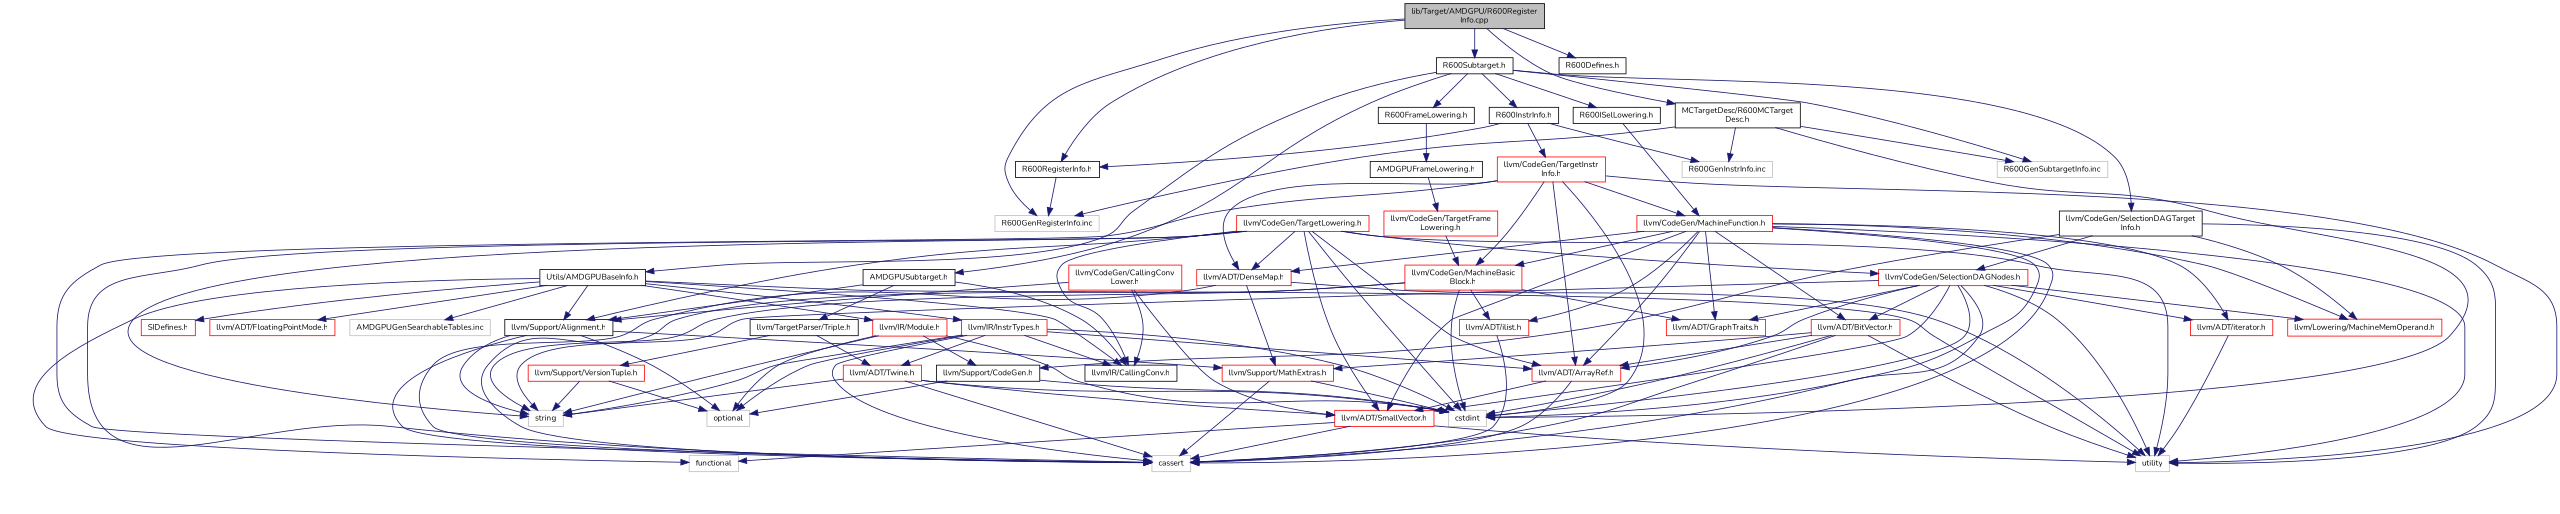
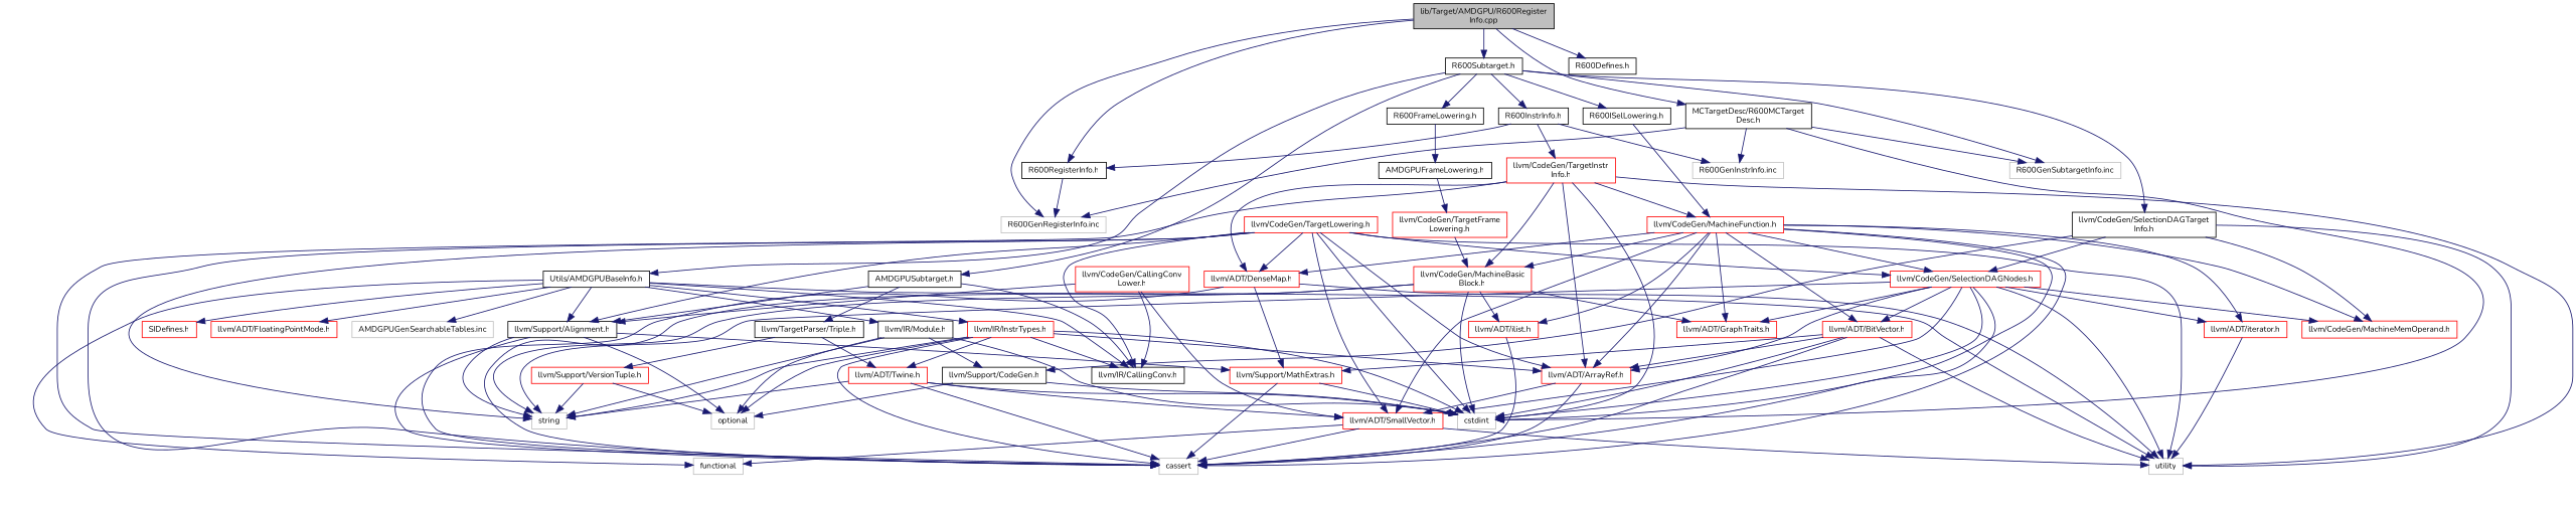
  digraph {
    fontname=Nunito
    node [color=red fontname=Nunito fontsize=10 shape=record]
    edge [color=midnightblue fontname=Nunito fontsize=10 labelfontname=Helvetica labelfontsize=10 style=solid]
    n1 [color=black fillcolor=grey75 fontcolor=black height=0.2 label="lib/Target/AMDGPU/R600Register\lInfo.cpp" style=filled width=0.4]
    n2 [color=black height=0.2 label="R600RegisterInfo.h" width=0.4]
    n3 [color=grey75 height=0.2 label="R600GenRegisterInfo.inc" width=0.4]
    n4 [color=black height=0.2 label="MCTargetDesc/R600MCTarget\lDesc.h" width=0.4]
    n5 [color=black height=0.2 label="R600Defines.h" width=0.4]
    n6 [color=black height=0.2 label="R600Subtarget.h" width=0.4]
    n7 [color=grey75 height=0.2 label=cstdint width=0.4]
    n8 [color=grey75 height=0.2 label="R600GenInstrInfo.inc" width=0.4]
    n9 [color=grey75 height=0.2 label="R600GenSubtargetInfo.inc" width=0.4]
    n10 [color=black height=0.2 label="AMDGPUSubtarget.h" width=0.4]
    n11 [color=black height=0.2 label="R600FrameLowering.h" width=0.4]
    n12 [color=black height=0.2 label="R600ISelLowering.h" width=0.4]
    n13 [color=black height=0.2 label="R600InstrInfo.h" width=0.4]
    n14 [color=black height=0.2 label="Utils/AMDGPUBaseInfo.h" width=0.4]
    n15 [color=black height=0.2 label="llvm/CodeGen/SelectionDAGTarget\lInfo.h" width=0.4]
    n16 [color=black height=0.2 label="llvm/IR/CallingConv.h" width=0.4]
    n17 [color=black height=0.2 label="llvm/Support/Alignment.h" width=0.4]
    n18 [color=black height=0.2 label="llvm/TargetParser/Triple.h" width=0.4]
    n19 [color=black height=0.2 label="AMDGPUFrameLowering.h" width=0.4]
    n20 [height=0.2 label="llvm/CodeGen/MachineFunction.h" width=0.4]
    n21 [height=0.2 label="llvm/CodeGen/TargetInstr\lInfo.h" width=0.4]
    n22 [color=grey75 height=0.2 label=functional width=0.4]
    n23 [color=grey75 height=0.2 label=utility width=0.4]
    n24 [height=0.2 label="SIDefines.h" width=0.4]
    n25 [height=0.2 label="llvm/ADT/FloatingPointMode.h" width=0.4]
    n26 [height=0.2 label="llvm/IR/InstrTypes.h" width=0.4]
-   n27 [height=0.2 label="llvm/IR/Module.h" width=0.4]
+   n27 [color=black height=0.2 label="llvm/IR/Module.h" width=0.4]
    n28 [color=grey75 height=0.2 label="AMDGPUGenSearchableTables.inc" width=0.4]
    n29 [height=0.2 label="llvm/CodeGen/SelectionDAGNodes.h" width=0.4]
-   n30 [height=0.2 label="llvm/Lowering/MachineMemOperand.h" width=0.4]
+   n30 [height=0.2 label="llvm/CodeGen/MachineMemOperand.h" width=0.4]
    n31 [color=black height=0.2 label="llvm/Support/CodeGen.h" width=0.4]
    n32 [height=0.2 label="llvm/Support/MathExtras.h" width=0.4]
    n33 [color=grey75 height=0.2 label=cassert width=0.4]
    n34 [color=grey75 height=0.2 label=optional width=0.4]
    n35 [color=grey75 height=0.2 label=string width=0.4]
    n36 [height=0.2 label="llvm/ADT/Twine.h" width=0.4]
    n37 [height=0.2 label="llvm/Support/VersionTuple.h" width=0.4]
    n38 [height=0.2 label="llvm/ADT/SmallVector.h" width=0.4]
    n39 [height=0.2 label="llvm/CodeGen/TargetFrame\lLowering.h" width=0.4]
    n40 [height=0.2 label="llvm/CodeGen/MachineBasic\lBlock.h" width=0.4]
    n41 [height=0.2 label="llvm/ADT/GraphTraits.h" width=0.4]
    n42 [height=0.2 label="llvm/ADT/ilist.h" width=0.4]
    n43 [height=0.2 label="llvm/ADT/ArrayRef.h" width=0.4]
    n44 [height=0.2 label="llvm/ADT/DenseMap.h" width=0.4]
    n45 [height=0.2 label="llvm/ADT/BitVector.h" width=0.4]
    n46 [height=0.2 label="llvm/ADT/iterator.h" width=0.4]
    n47 [height=0.2 label="llvm/CodeGen/CallingConv\lLower.h" width=0.4]
    n48 [height=0.2 label="llvm/CodeGen/TargetLowering.h" width=0.4]
    n1 -> n2
    n1 -> n3
    n1 -> n4
    n1 -> n5
    n1 -> n6
    n2 -> n3
    n4 -> n3
    n4 -> n7
    n4 -> n8
    n4 -> n9
    n6 -> n9
    n6 -> n10
    n6 -> n11
    n6 -> n12
    n6 -> n13
    n6 -> n14
    n6 -> n15
    n10 -> n16
    n10 -> n17
    n10 -> n18
    n11 -> n19
    n12 -> n20
    n13 -> n2
    n13 -> n8
    n13 -> n21
    n14 -> n16
    n14 -> n17
    n14 -> n22
    n14 -> n23
    n14 -> n24
    n14 -> n25
    n14 -> n26
    n14 -> n27
    n14 -> n28
    n15 -> n23
    n15 -> n29
    n15 -> n30
    n15 -> n31
    n17 -> n32
    n17 -> n33
    n17 -> n34
    n17 -> n35
    n18 -> n36
    n18 -> n37
    n19 -> n39
    n20 -> n7
-   n20 -> n23
+   n20 -> n29
    n20 -> n30
    n20 -> n33
    n20 -> n38
    n20 -> n40
    n20 -> n41
    n20 -> n42
    n20 -> n43
    n20 -> n44
    n20 -> n45
    n20 -> n46
    n21 -> n7
    n21 -> n20
    n21 -> n23
    n21 -> n33
    n21 -> n40
    n21 -> n43
    n21 -> n44
    n26 -> n7
    n26 -> n16
    n26 -> n33
    n26 -> n34
    n26 -> n35
    n26 -> n36
    n26 -> n43
    n27 -> n7
    n27 -> n31
    n27 -> n34
    n27 -> n35
    n29 -> n7
    n29 -> n23
    n29 -> n30
    n29 -> n33
    n29 -> n35
    n29 -> n38
    n29 -> n41
    n29 -> n43
    n29 -> n45
    n29 -> n46
    n31 -> n7
    n31 -> n34
    n32 -> n7
    n32 -> n33
    n36 -> n7
    n36 -> n33
    n36 -> n35
    n36 -> n38
    n37 -> n34
    n37 -> n35
    n38 -> n22
    n38 -> n23
    n38 -> n33
    n39 -> n40
    n40 -> n7
    n40 -> n33
    n40 -> n35
    n40 -> n41
    n40 -> n42
    n42 -> n33
    n43 -> n33
    n43 -> n38
    n44 -> n23
    n44 -> n32
    n44 -> n33
    n45 -> n7
    n45 -> n23
    n45 -> n32
    n45 -> n33
    n45 -> n43
    n46 -> n23
    n47 -> n16
    n47 -> n17
    n47 -> n38
    n48 -> n7
    n48 -> n16
    n48 -> n17
    n48 -> n23
    n48 -> n29
    n48 -> n33
    n48 -> n35
    n48 -> n38
    n48 -> n43
    n48 -> n44
  }
